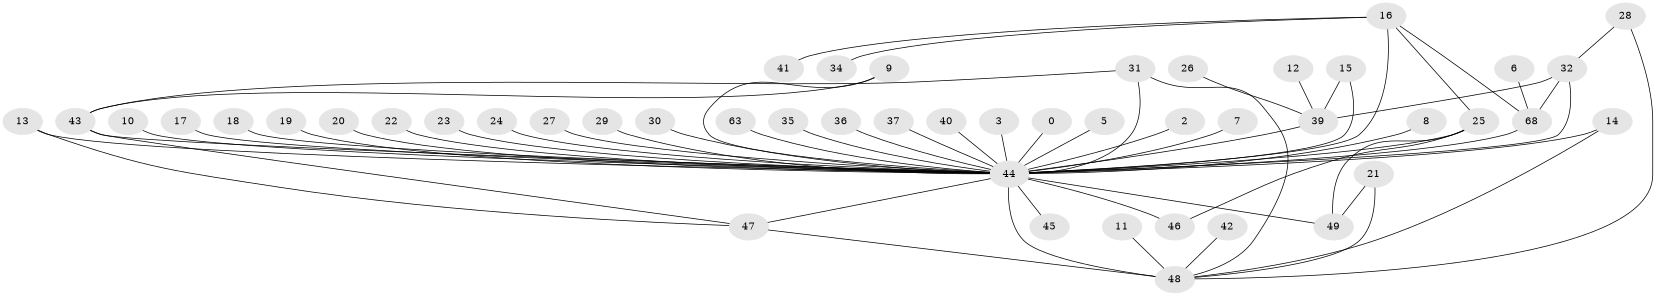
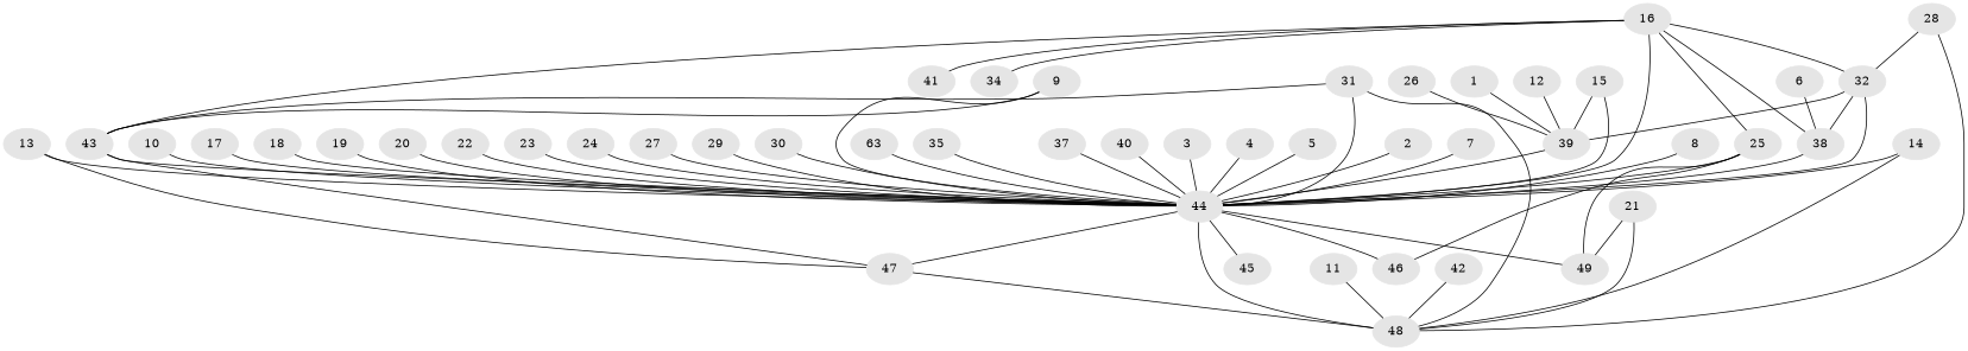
  graph {
    node [color=gray90 style=filled]
    edge [weight=1.0]
+   1
    39
    44
    2
    48
    47
    49
    46
    45
    3
-   4 [label=0]
+   4
    5
    6
-   38 [label=68]
+   38
    7
    8
    9
    43
    10
    11
    12
    13
    14
    15
    16
    25
    32
    34
    41
    17
    18
    19
    20
    21
    22
    23
    24
    26
    27
    28
    29
    30
    31
    n44 [label=63]
    35
-   36
    37
    40
    42
+   1 -- 39
    39 -- 44
    44 -- 48 [weight=4.0]
    44 -- 47
    44 -- 49
    44 -- 46
    44 -- 45 [weight=2.0]
    2 -- 44
    47 -- 48
    3 -- 44
    4 -- 44
    5 -- 44
    6 -- 38
    38 -- 44
    7 -- 44
    8 -- 44
    9 -- 44
    9 -- 43
    43 -- 44
    43 -- 47
    10 -- 44
    11 -- 48
    12 -- 39
    13 -- 44
    13 -- 47
    14 -- 44
    14 -- 48
    15 -- 39
    15 -- 44
    16 -- 44 [weight=2.0]
    16 -- 38
+   16 -- 43
    16 -- 25
+   16 -- 32
    16 -- 34
    16 -- 41
    25 -- 44 [weight=2.0]
    25 -- 49
    25 -- 46
    32 -- 39
    32 -- 44
    32 -- 38
    17 -- 44
    18 -- 44
    19 -- 44
    20 -- 44
    21 -- 48
    21 -- 49
    22 -- 44
    23 -- 44
    24 -- 44 [weight=2.0]
    26 -- 39
    27 -- 44
    28 -- 48
    28 -- 32
    29 -- 44
    30 -- 44 [weight=2.0]
    31 -- 44 [weight=3.0]
    31 -- 48 [weight=2.0]
    31 -- 43
    n44 -- 44
    35 -- 44
-   36 -- 44
    37 -- 44
    40 -- 44
    42 -- 48
  }
